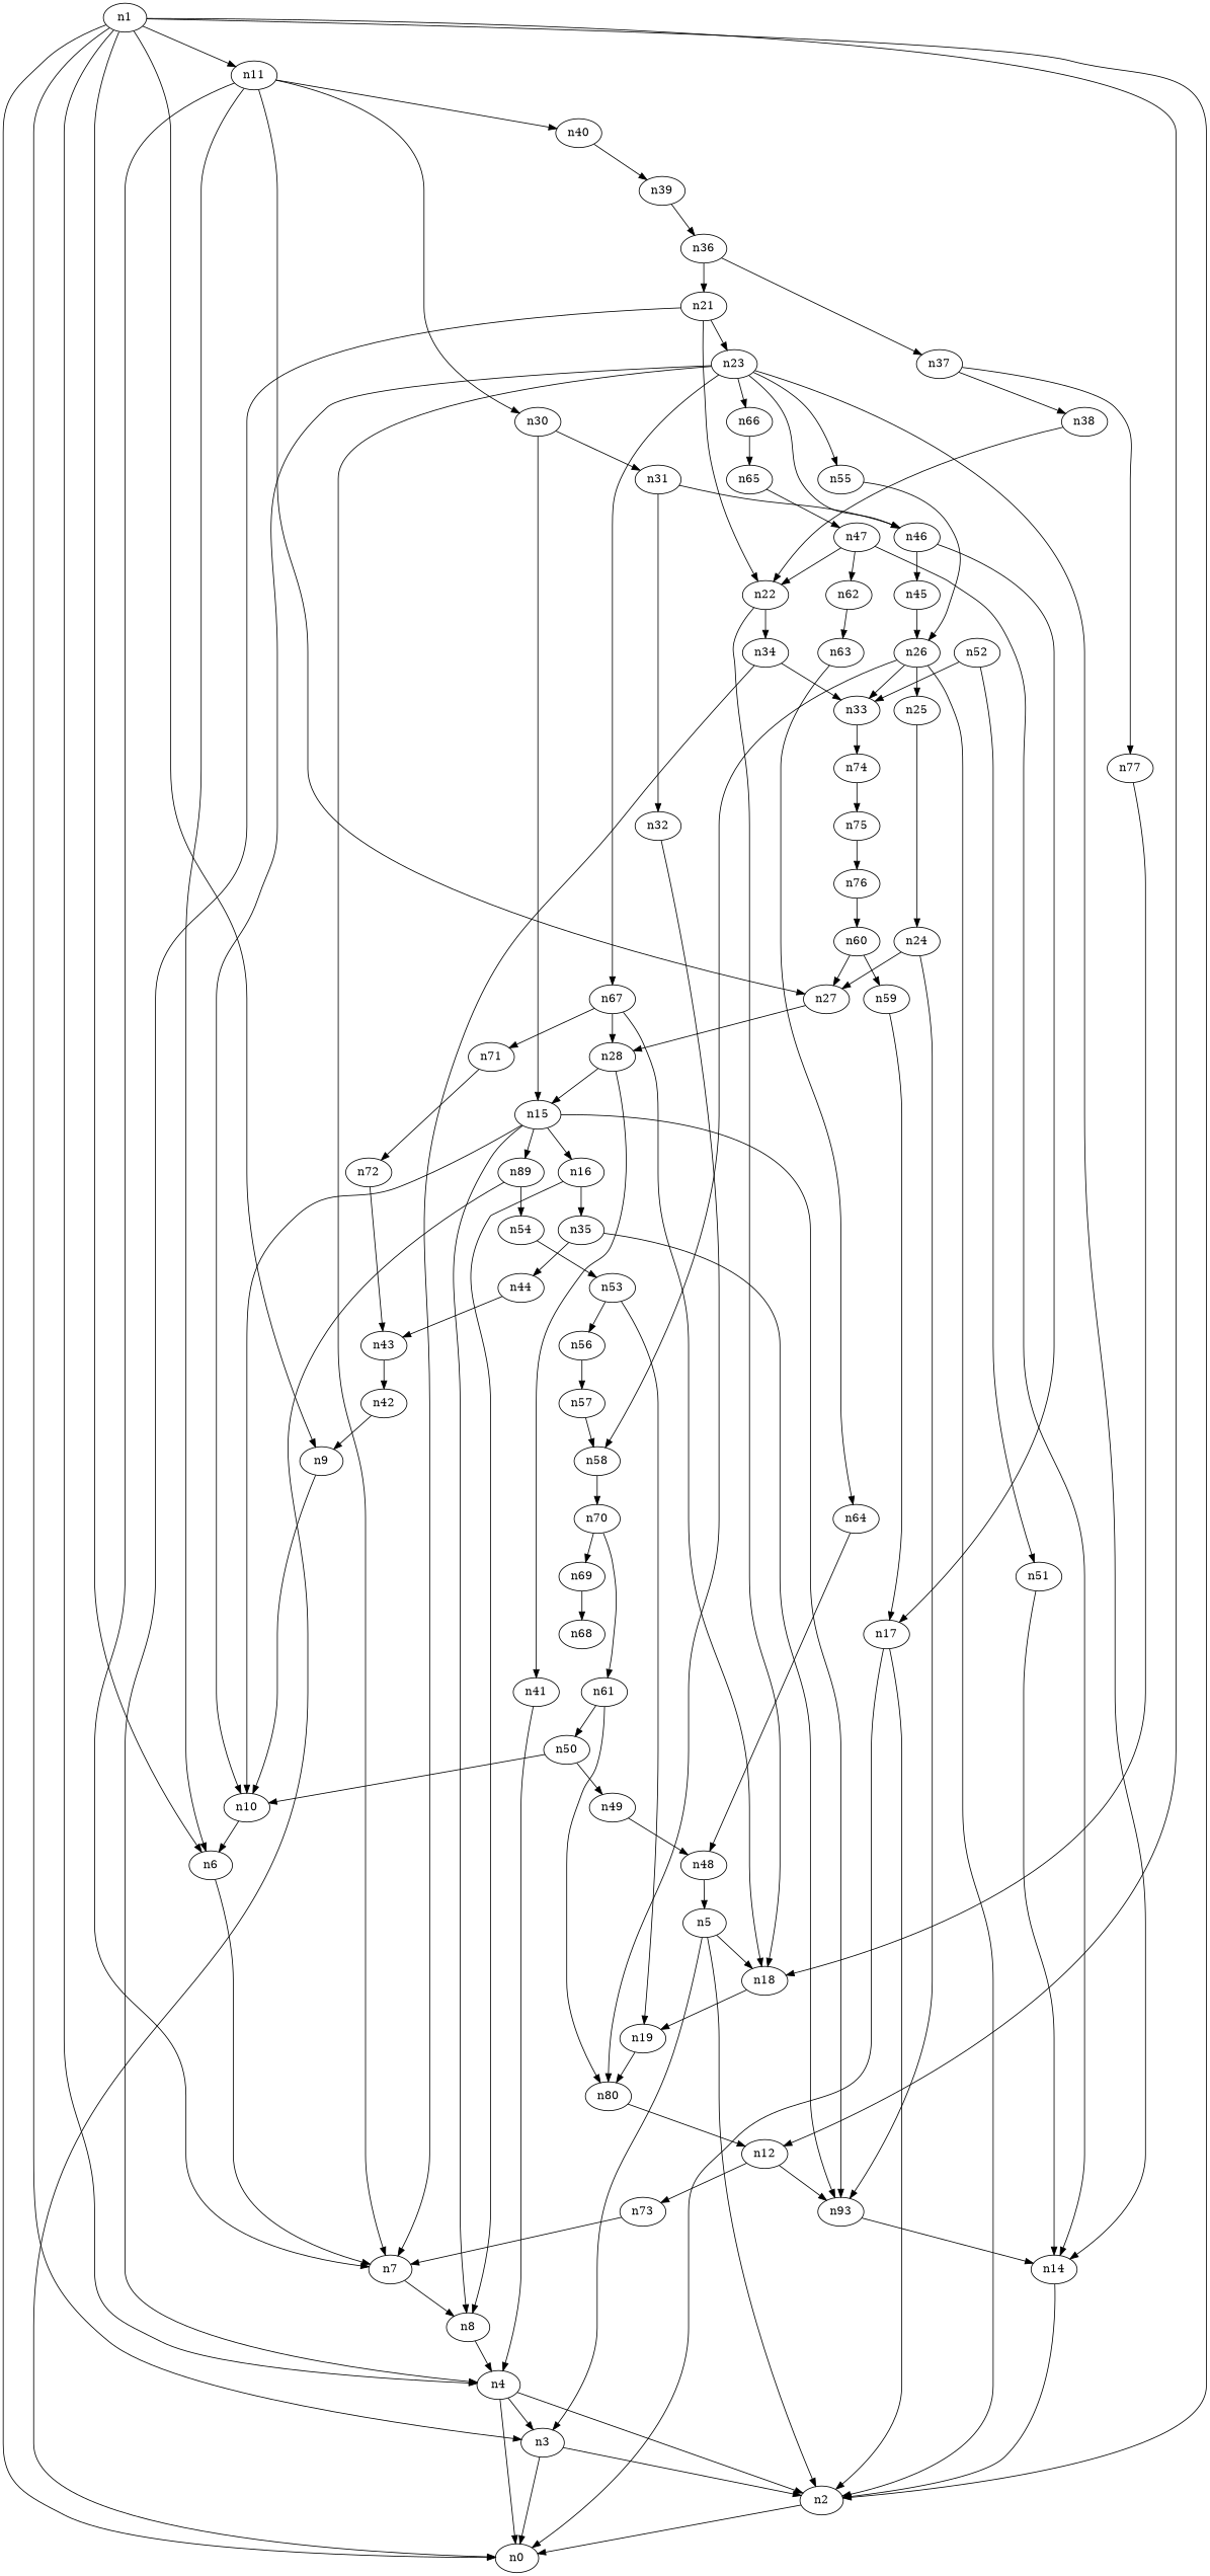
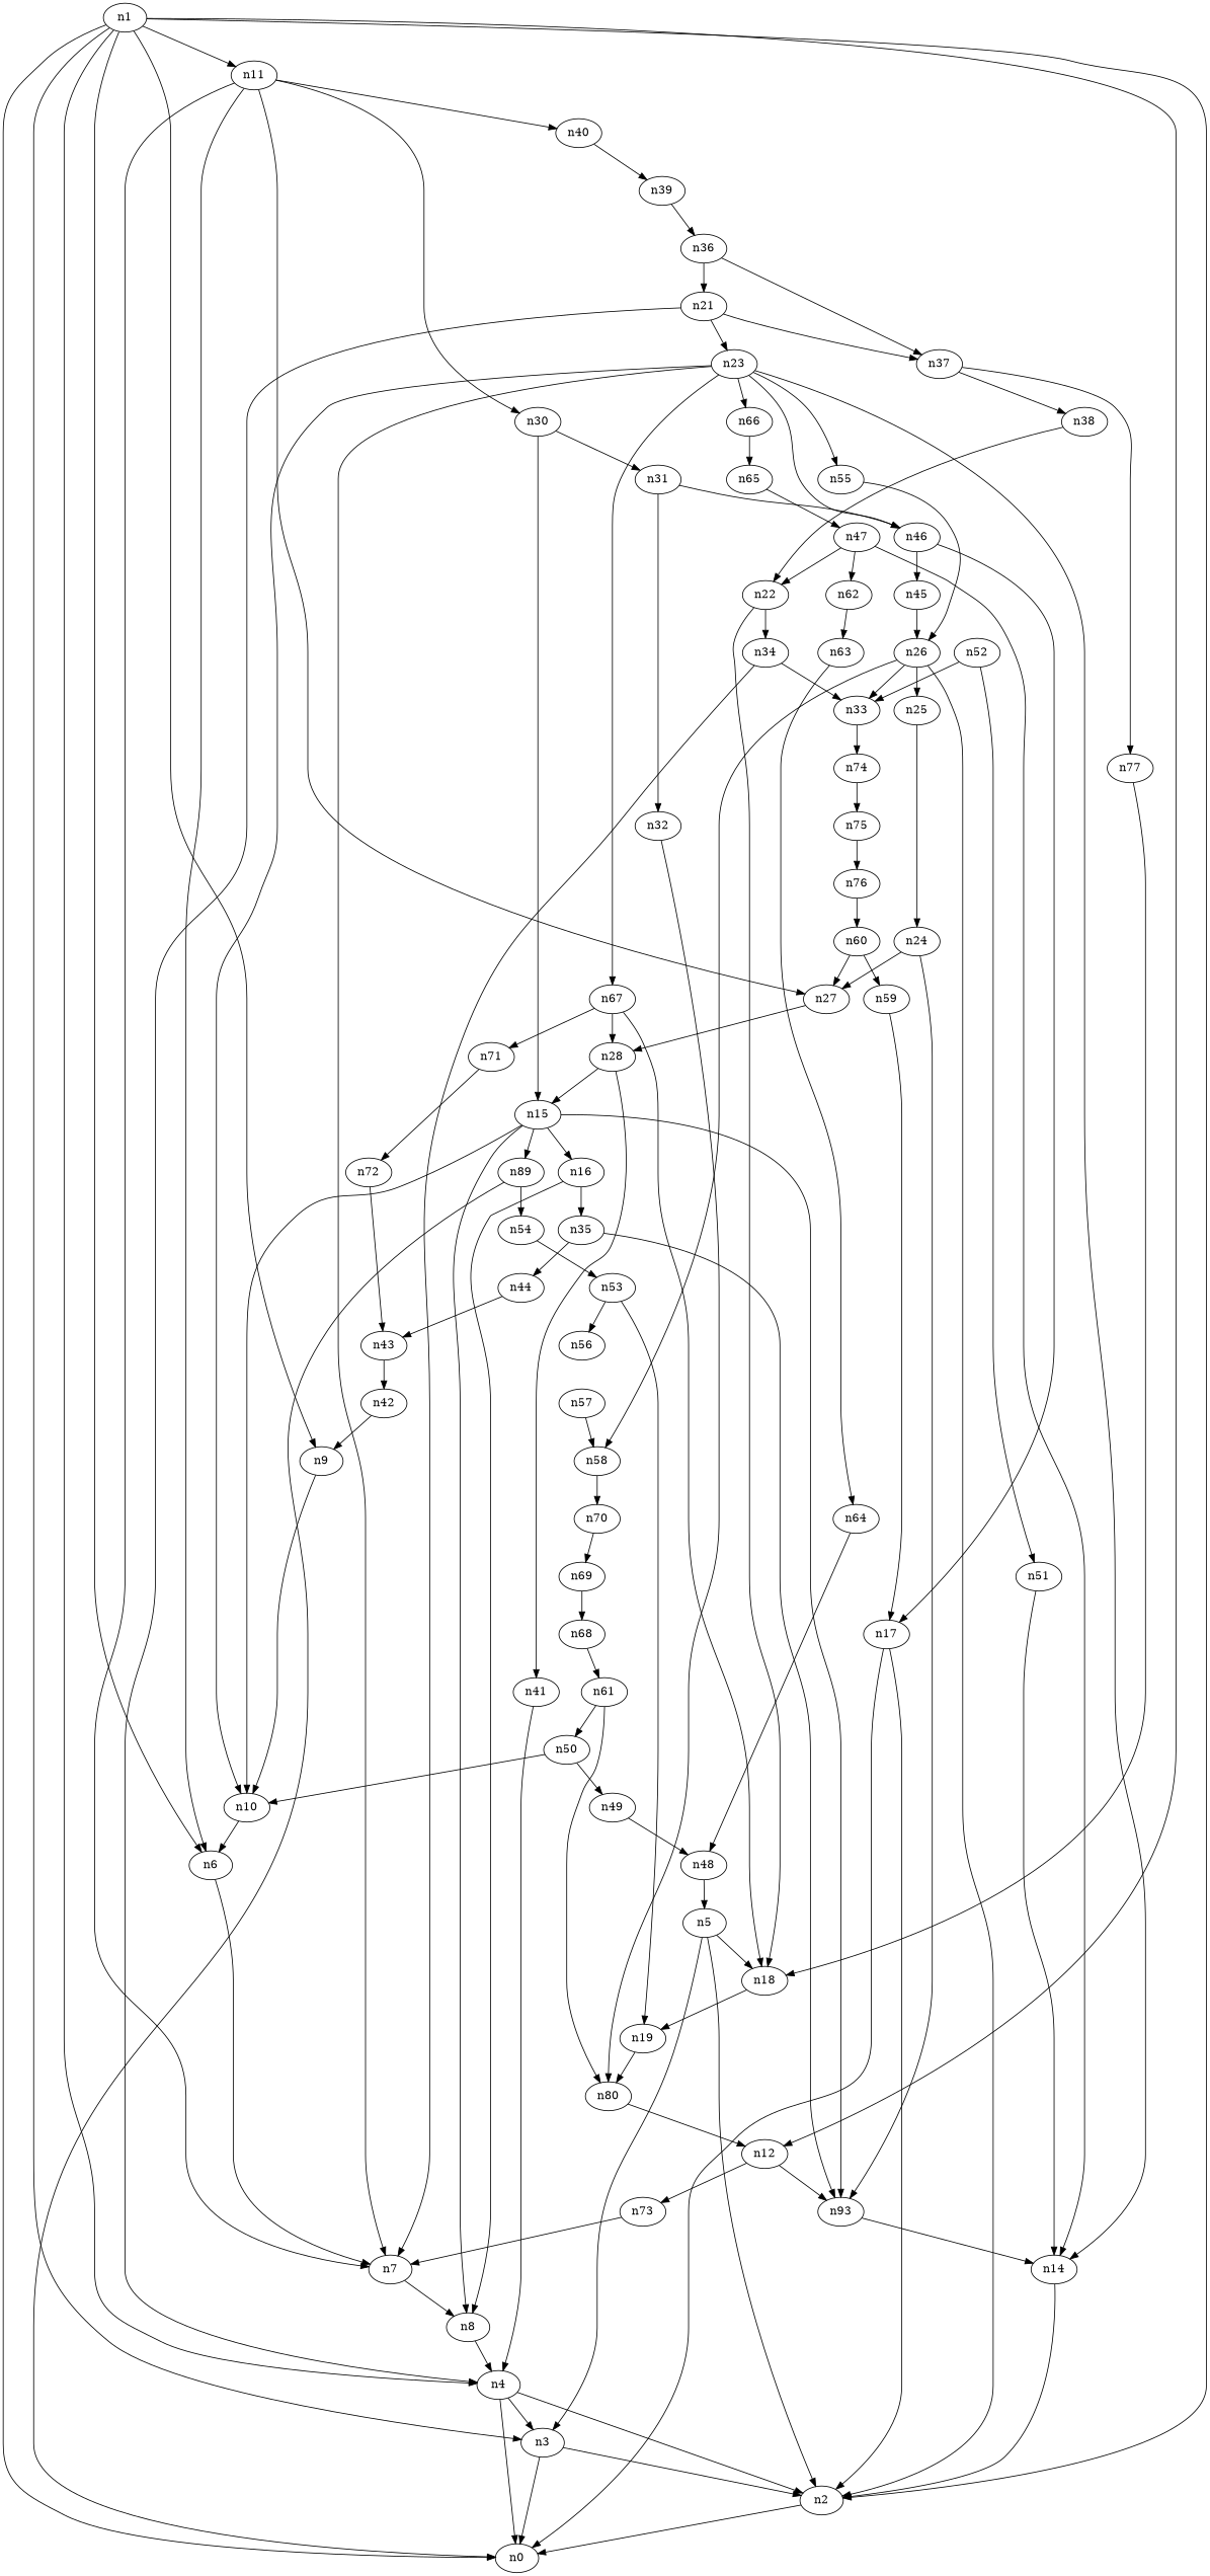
  digraph {
    n1
    n0
    n2
    n3
    n4
    n6
    n9
    n11
    n12
    n7
    n10
    n27
    n30
    n40
    n13 [label=n93]
    n73
    n8
    n28
    n15
    n31
    n39
    n14
    n5
    n18
    n19
    n20 [label=n80]
    n41
    n16
    n29 [label=n89]
    n46
    n32
    n36
    n44
    n43
    n42
    n35
    n54
    n53
    n17
    n21
    n22
    n23
    n34
    n55
    n66
    n67
    n33
    n45
    n26
    n65
    n71
    n74
    n25
    n58
    n47
    n72
    n24
    n70
    n52
    n51
    n75
    n69
    n56
    n76
    n37
    n38
    n77
    n62
    n63
    n64
    n48
    n49
    n50
    n57
    n68
    n59
    n60
    n61
    n1 -> n0
    n1 -> n2
    n1 -> n3
    n1 -> n4
    n1 -> n6
    n1 -> n9
    n1 -> n11
    n1 -> n12
    n2 -> n0
    n3 -> n0
    n3 -> n2
    n4 -> n0
    n4 -> n2
    n4 -> n3
    n6 -> n7
    n9 -> n10
    n11 -> n6
    n11 -> n7
    n11 -> n27
    n11 -> n30
    n11 -> n40
    n12 -> n13
    n12 -> n73
    n7 -> n8
    n10 -> n6
    n27 -> n28
    n30 -> n15
    n30 -> n31
    n40 -> n39
    n13 -> n14
    n73 -> n7
    n8 -> n4
    n28 -> n15
    n28 -> n41
    n15 -> n10
    n15 -> n13
    n15 -> n8
    n15 -> n16
    n15 -> n29
    n31 -> n46
    n31 -> n32
    n39 -> n36
    n14 -> n2
    n5 -> n2
    n5 -> n3
    n5 -> n18
    n18 -> n19
    n19 -> n20
    n20 -> n12
    n41 -> n4
    n16 -> n8
    n16 -> n35
    n29 -> n0
    n29 -> n54
    n46 -> n17
    n46 -> n45
    n32 -> n20
    n36 -> n21
    n36 -> n37
    n44 -> n43
    n43 -> n42
    n42 -> n9
    n35 -> n13
    n35 -> n44
    n54 -> n53
    n53 -> n19
    n53 -> n56
    n17 -> n0
    n17 -> n2
    n21 -> n4
-   n21 -> n22
+   n21 -> n37
    n21 -> n23
    n22 -> n18
    n22 -> n34
    n23 -> n7
    n23 -> n10
    n23 -> n14
    n23 -> n46
    n23 -> n55
    n23 -> n66
    n23 -> n67
    n34 -> n7
    n34 -> n33
    n55 -> n26
    n66 -> n65
    n67 -> n28
    n67 -> n18
    n67 -> n71
    n33 -> n74
    n45 -> n26
    n26 -> n2
    n26 -> n33
    n26 -> n25
    n26 -> n58
    n65 -> n47
    n71 -> n72
    n74 -> n75
    n25 -> n24
    n58 -> n70
    n47 -> n14
    n47 -> n22
    n47 -> n62
    n72 -> n43
    n24 -> n27
    n24 -> n13
    n70 -> n69
    n52 -> n33
    n52 -> n51
    n51 -> n14
    n75 -> n76
    n69 -> n68
-   n56 -> n57
    n76 -> n60
    n37 -> n38
    n37 -> n77
    n38 -> n22
    n77 -> n18
    n62 -> n63
    n63 -> n64
    n64 -> n48
    n48 -> n5
    n49 -> n48
    n50 -> n10
    n50 -> n49
    n57 -> n58
-   n70 -> n61
+   n68 -> n61
    n59 -> n17
    n60 -> n27
    n60 -> n59
    n61 -> n20
    n61 -> n50
  }
